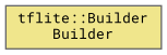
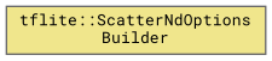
  digraph {
    rankdir=TB
    fontname="Roboto Mono"
-   n1 [color=grey40 fillcolor=khaki fontname="Roboto Mono" fontsize=10 height=0.2 label="tflite::Builder\lBuilder" shape=box style=filled width=0.4]
+   n1 [color=grey40 fillcolor=khaki fontname="Roboto Mono" fontsize=10 height=0.2 label="tflite::ScatterNdOptions\lBuilder" shape=box style=filled width=0.4]
  }
